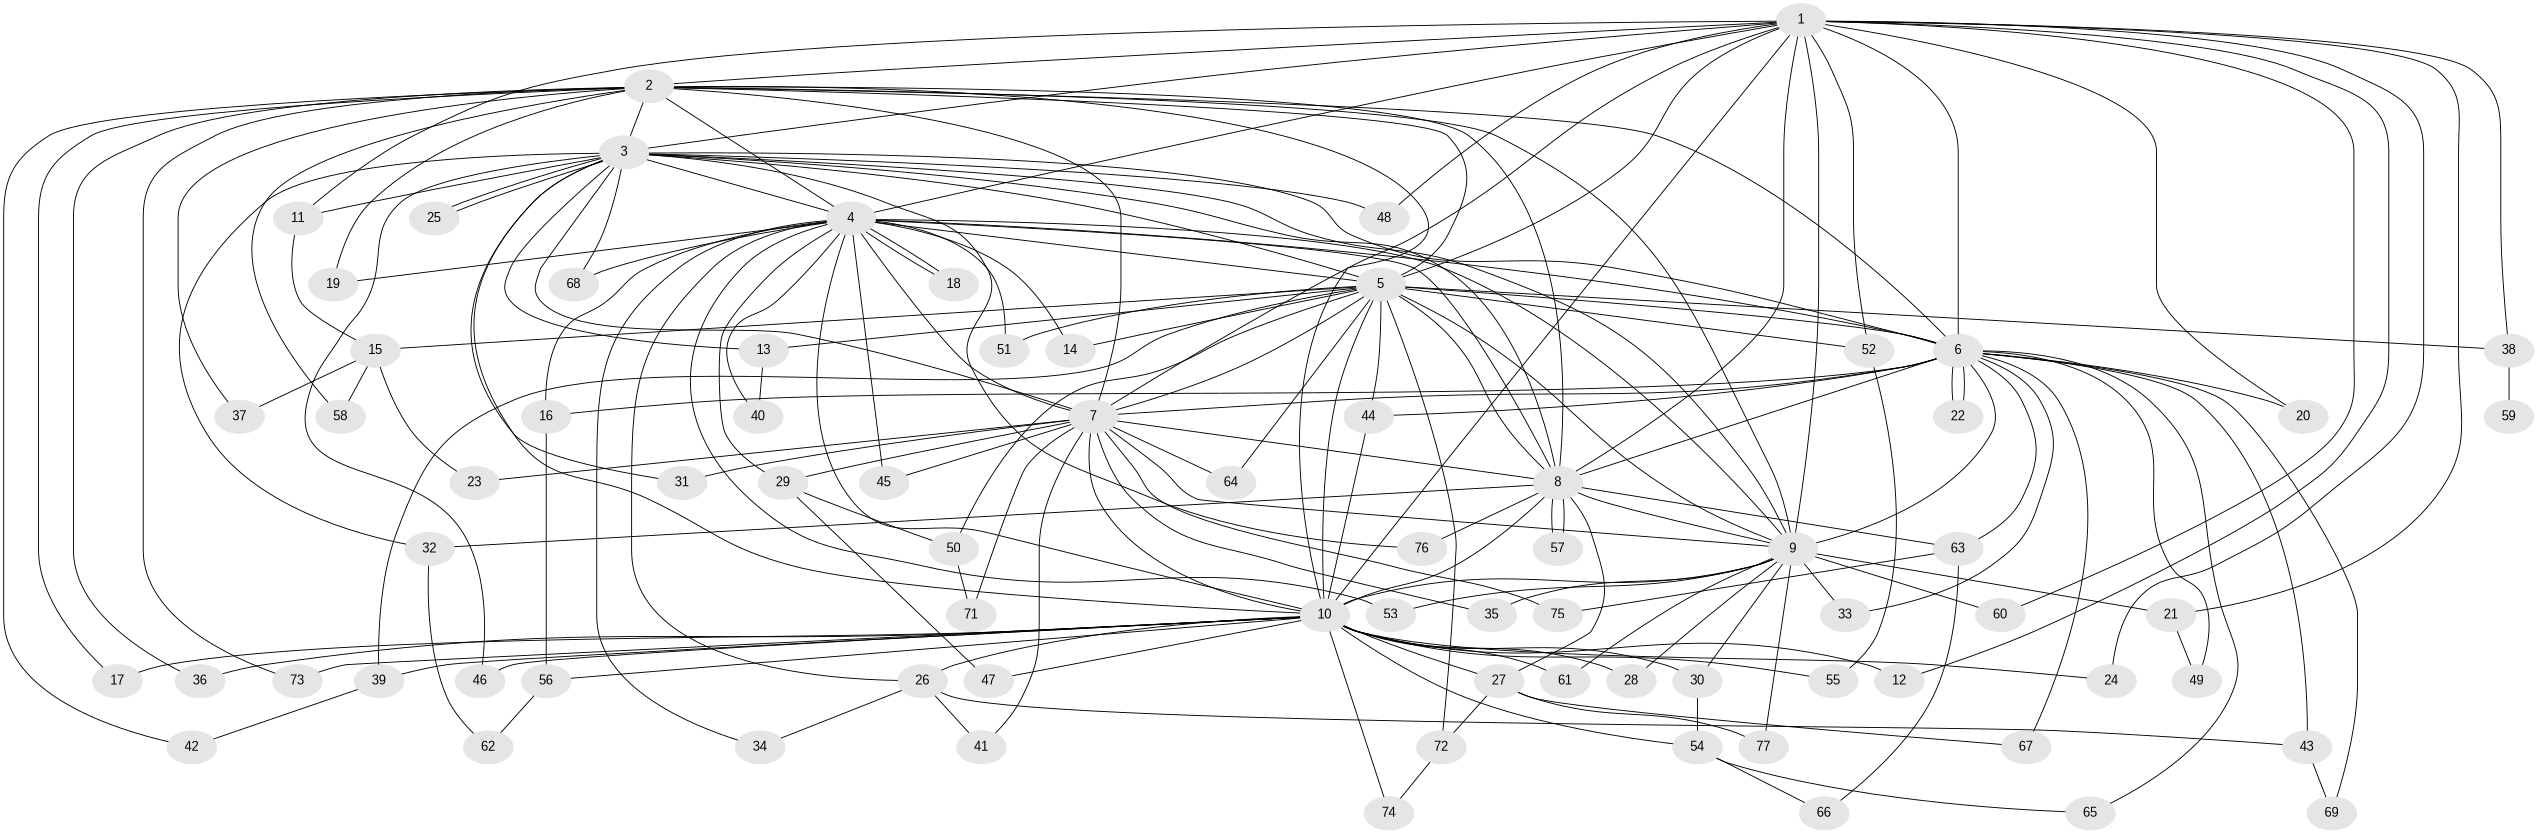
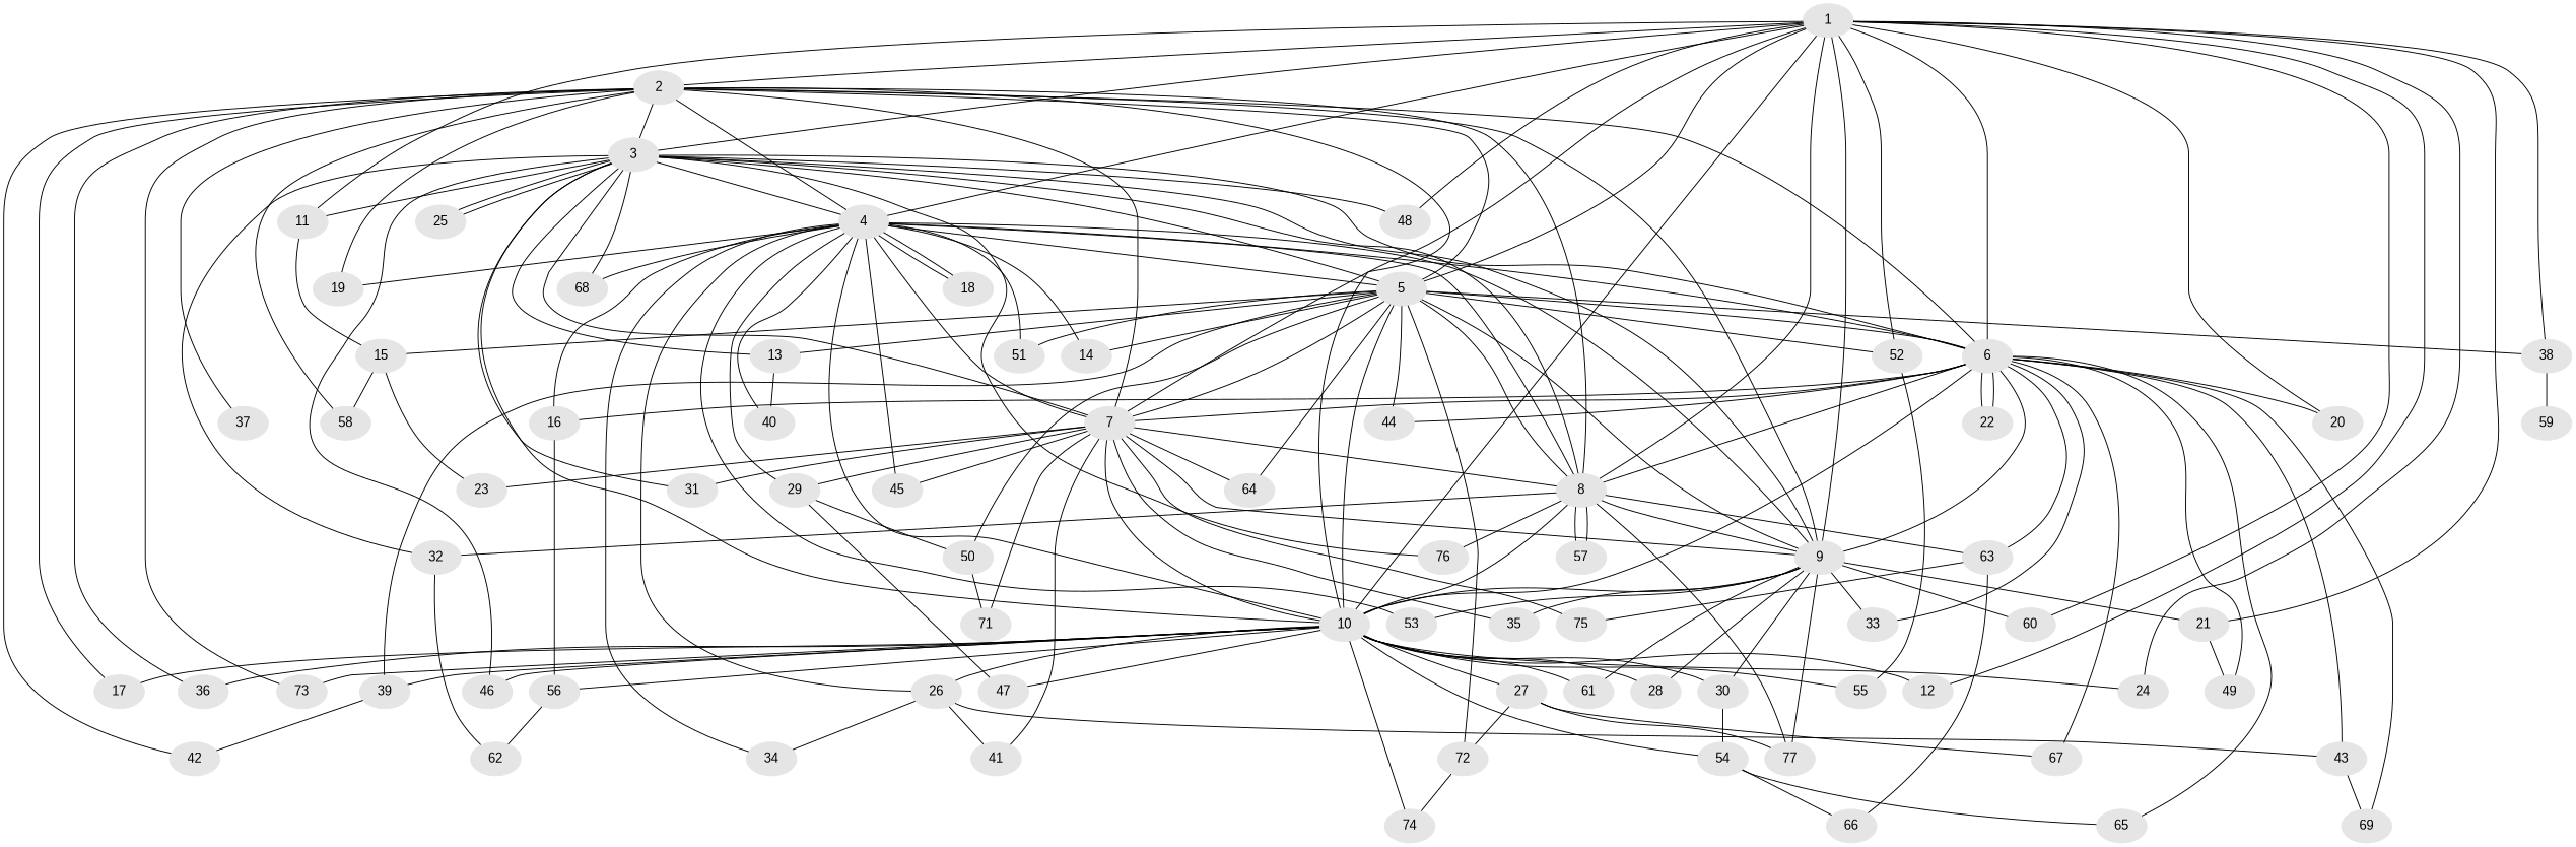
  graph {
    fontname="Liberation Sans"
    node [color=gray90 fontname="Liberation Sans" style=filled]
    edge [fontname="Liberation Sans"]
    1
    2
    3
    4
    5
    6
    7
    8
    9
    10
    11
    12
    20
    21
    24
    38
    48
    52
    60
    17
    19
    36
    37
    42
    58
    73
    13
    25
    31
    32
    46
    68
    76
    14
    16
    18
    26
    29
    34
    40
    45
    51
    53
    15
    39
    44
    50
    64
    72
    22
    33
    43
    49
    63
    65
    67
    69
    23
    35
    41
    71
    75
    27
    57
    28
    30
    61
    77
    47
    54
    55
    56
    74
    59
    62
    66
    1 -- 2
    1 -- 3
    1 -- 4
    1 -- 5
    1 -- 6
    1 -- 7
    1 -- 8
    1 -- 9
    1 -- 10
    1 -- 11
    1 -- 12
    1 -- 20
    1 -- 21
    1 -- 24
    1 -- 38
    1 -- 48
    1 -- 52
    1 -- 60
    2 -- 3
    2 -- 4
    2 -- 5
    2 -- 6
    2 -- 7
    2 -- 8
    2 -- 9
    2 -- 10
    2 -- 17
    2 -- 19
    2 -- 36
    2 -- 37
    2 -- 42
    2 -- 58
    2 -- 73
    3 -- 4
    3 -- 5
    3 -- 6
    3 -- 7
    3 -- 8
    3 -- 9
    3 -- 10
    3 -- 11
    3 -- 48
    3 -- 13
    3 -- 25
    3 -- 25
    3 -- 31
    3 -- 32
    3 -- 46
    3 -- 68
    3 -- 76
    4 -- 5
    4 -- 6
    4 -- 7
    4 -- 8
    4 -- 9
    4 -- 10
    4 -- 19
    4 -- 68
    4 -- 14
    4 -- 16
    4 -- 18
    4 -- 18
    4 -- 26
    4 -- 29
    4 -- 34
    4 -- 40
    4 -- 45
    4 -- 51
    4 -- 53
    5 -- 6
    5 -- 7
    5 -- 8
    5 -- 9
    5 -- 10
    5 -- 38
    5 -- 52
    5 -- 13
    5 -- 14
    5 -- 51
    5 -- 15
    5 -- 39
    5 -- 44
    5 -- 50
    5 -- 64
    5 -- 72
    6 -- 7
    6 -- 8
    6 -- 9
-   44 -- 10
+   6 -- 10
    6 -- 20
    6 -- 16
    6 -- 44
    6 -- 22
    6 -- 22
    6 -- 33
    6 -- 43
    6 -- 49
    6 -- 63
    6 -- 65
    6 -- 67
    6 -- 69
    7 -- 8
    7 -- 9
    7 -- 10
    7 -- 31
    7 -- 29
    7 -- 45
    7 -- 64
    7 -- 23
    7 -- 35
    7 -- 41
    7 -- 71
    7 -- 75
    8 -- 9
    8 -- 10
    8 -- 32
    8 -- 76
    8 -- 63
-   8 -- 27
+   8 -- 77
    8 -- 57
    8 -- 57
    9 -- 10
    9 -- 21
    9 -- 60
    9 -- 53
    9 -- 33
    9 -- 35
    9 -- 28
    9 -- 30
    9 -- 61
    9 -- 77
    10 -- 12
    10 -- 24
    10 -- 17
    10 -- 36
    10 -- 73
    10 -- 46
    10 -- 26
    10 -- 39
    10 -- 27
    10 -- 28
    10 -- 30
    10 -- 61
    10 -- 47
    10 -- 54
    10 -- 55
    10 -- 56
    10 -- 74
    11 -- 15
    21 -- 49
    38 -- 59
    52 -- 55
    13 -- 40
    32 -- 62
    16 -- 56
    26 -- 34
    26 -- 43
    26 -- 41
    29 -- 50
    29 -- 47
-   15 -- 37
    15 -- 58
    15 -- 23
    39 -- 42
    50 -- 71
    72 -- 74
    43 -- 69
    63 -- 75
    63 -- 66
    27 -- 72
    27 -- 67
    27 -- 77
    30 -- 54
    54 -- 65
    54 -- 66
    56 -- 62
  }
